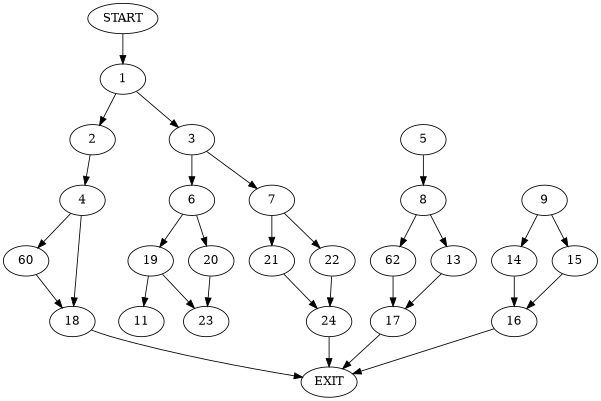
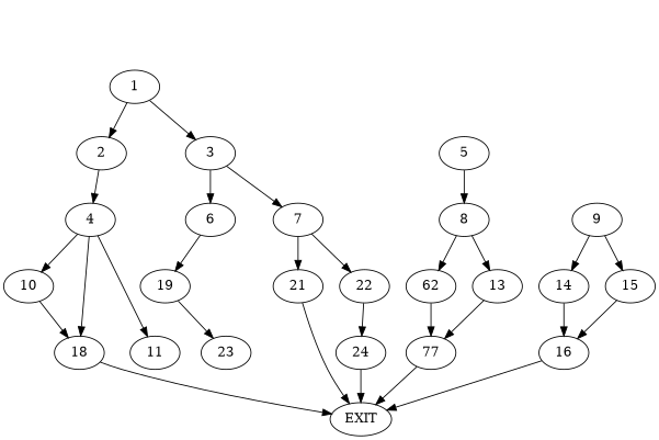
  digraph {
-   n1 [label=START]
    1
    2
    3
    n5 [label=EXIT]
    4
    6
    7
-   10 [label=60]
+   10
    11
    18
    5
    8
    19
-   20
    21
    22
    n18 [label=62]
    13
    9
    14
    15
    23
    24
-   17
+   17 [label=77]
    16
-   n1 -> 1
    1 -> 2
    1 -> 3
    2 -> 4
    3 -> 6
    3 -> 7
    4 -> 10
-   19 -> 11
+   4 -> 11
    4 -> 18
    6 -> 19
-   6 -> 20
    7 -> 21
    7 -> 22
    10 -> 18
    18 -> n5
    5 -> 8
    8 -> n18
    8 -> 13
    19 -> 23
-   20 -> 23
-   21 -> 24
+   21 -> n5
    22 -> 24
    n18 -> 17
    13 -> 17
    9 -> 14
    9 -> 15
    14 -> 16
    15 -> 16
    24 -> n5
    17 -> n5
    16 -> n5
  }
